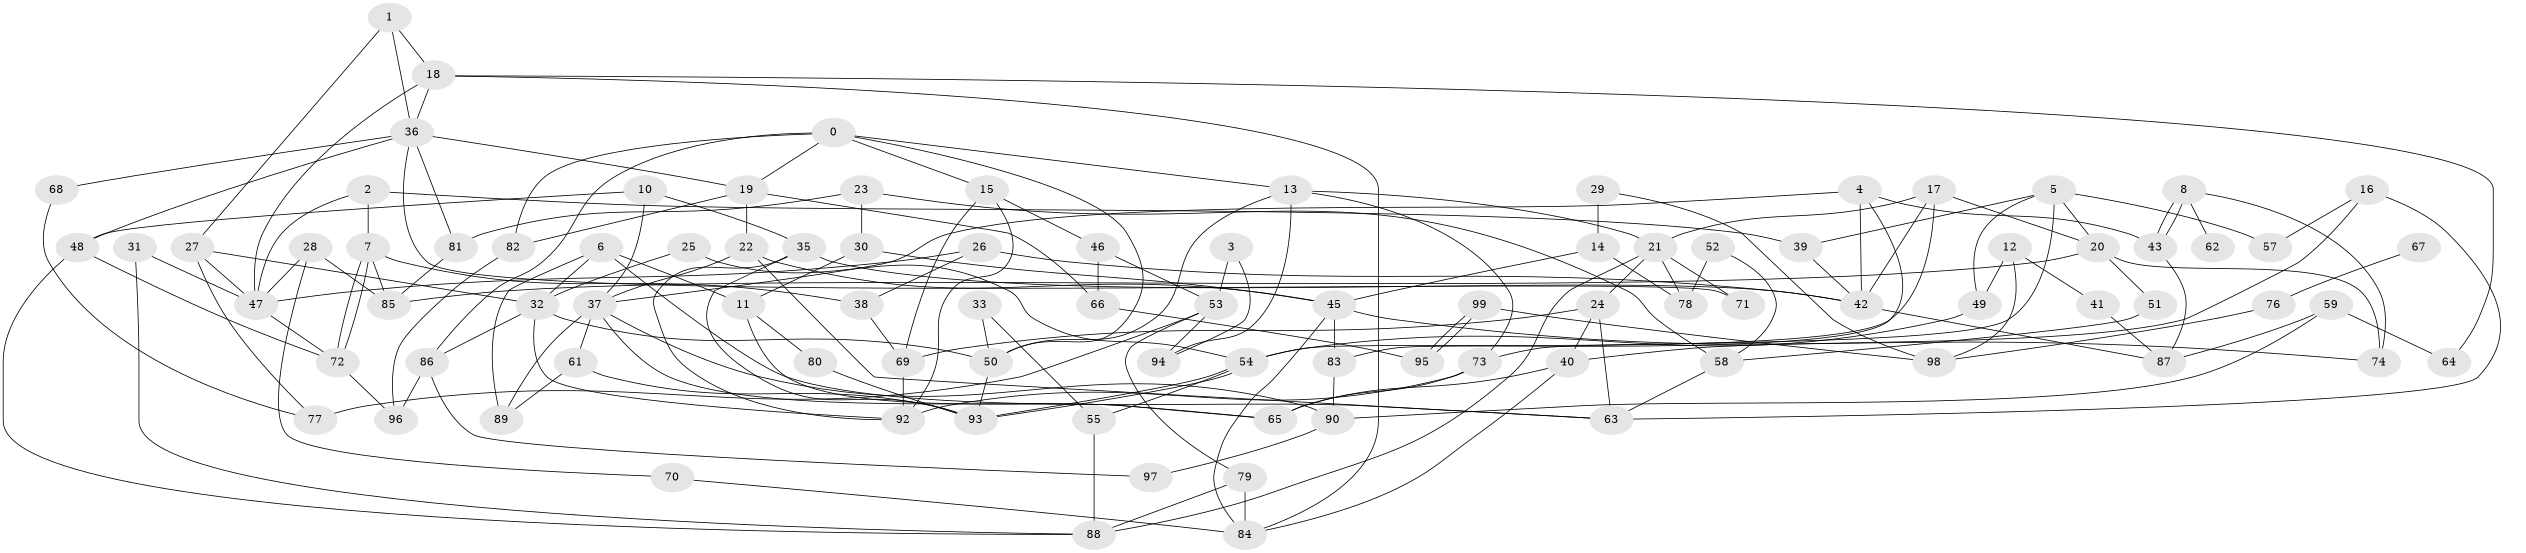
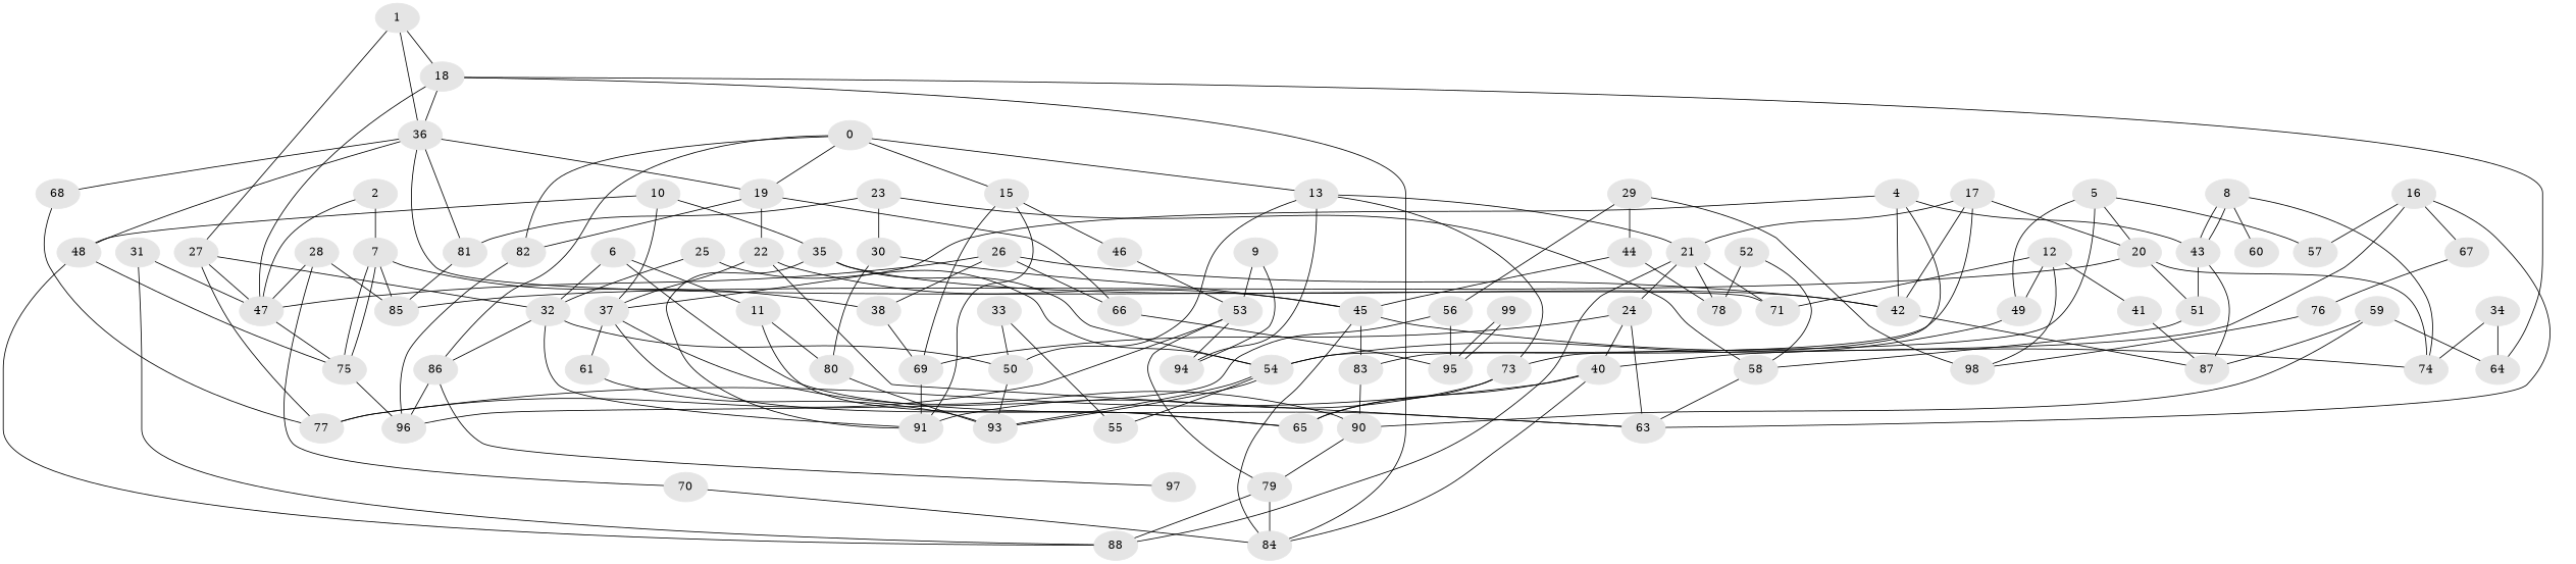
  graph {
    node [color=gray90 style=filled]
    1
    18
    27
    36
    47
    64
    84
    32
    77
    19
    48
    71
    68
    81
    2
    7
-   39
    85
-   72
+   72 [label=75]
    38
    42
    n22 [label=0]
    13
    15
    50
    82
    86
    73
    21
    94
    46
    69
-   92
+   92 [label=91]
    22
    66
    93
    96
    97
    4
    37
    43
    83
-   89
    65
    61
    90
    87
    51
    5
    20
    49
    57
    74
    54
    6
    11
    63
    80
    24
    78
    88
    8
-   60 [label=62]
-   9 [label=3]
+   60
+   9
    53
    79
    10
    35
    29
    98
-   44 [label=14]
+   44
+   56
    12
    41
    16
    40
    67
    76
    17
    55
    45
    95
    58
    23
    30
    25
    26
    28
    70
    59
    31
    33
+   34
    52
    n95 [label=99]
    1 -- 18
    1 -- 27
    1 -- 36
    18 -- 36
    18 -- 47
    18 -- 64
    18 -- 84
    27 -- 47
    27 -- 32
    27 -- 77
    36 -- 19
    36 -- 48
    36 -- 71
    36 -- 68
    36 -- 81
    47 -- 72
    32 -- 50
    32 -- 86
    32 -- 92
    19 -- 82
    19 -- 22
    19 -- 66
    48 -- 72
    48 -- 88
    68 -- 77
    81 -- 85
    2 -- 47
    2 -- 7
-   2 -- 39
    7 -- 85
    7 -- 72
    7 -- 72
    7 -- 38
-   39 -- 42
    72 -- 96
    38 -- 69
    42 -- 87
    n22 -- 19
    n22 -- 13
    n22 -- 15
-   n22 -- 50
    n22 -- 82
    n22 -- 86
    13 -- 50
    13 -- 73
    13 -- 21
    13 -- 94
    15 -- 46
    15 -- 69
    15 -- 92
    50 -- 93
    82 -- 96
    86 -- 96
    86 -- 97
    73 -- 92
    73 -- 65
    21 -- 71
    21 -- 24
    21 -- 78
    21 -- 88
    46 -- 53
    69 -- 92
    22 -- 37
    22 -- 63
    22 -- 45
    66 -- 95
    4 -- 42
    4 -- 37
    4 -- 43
    4 -- 83
-   37 -- 89
    37 -- 65
    37 -- 61
    37 -- 90
    43 -- 87
+   43 -- 51
    83 -- 90
    61 -- 93
-   61 -- 89
-   90 -- 97
+   90 -- 79
    51 -- 58
-   5 -- 39
    5 -- 73
    5 -- 20
    5 -- 49
    5 -- 57
    20 -- 85
    20 -- 51
    20 -- 74
    49 -- 54
    54 -- 93
    54 -- 93
    54 -- 55
    6 -- 32
-   6 -- 89
    6 -- 11
    6 -- 63
    11 -- 65
    11 -- 80
    80 -- 93
    24 -- 69
    24 -- 63
    24 -- 40
    8 -- 43
    8 -- 43
    8 -- 74
    8 -- 60
    9 -- 94
    9 -- 53
    53 -- 77
    53 -- 94
    53 -- 79
    79 -- 84
    79 -- 88
    10 -- 48
    10 -- 37
    10 -- 35
    35 -- 42
    35 -- 92
-   35 -- 93
+   35 -- 54
    29 -- 98
    29 -- 44
+   29 -- 56
    44 -- 78
    44 -- 45
+   56 -- 96
+   56 -- 95
+   12 -- 71
    12 -- 49
    12 -- 98
    12 -- 41
    41 -- 87
    16 -- 57
    16 -- 63
    16 -- 40
+   16 -- 67
    40 -- 84
+   40 -- 77
    40 -- 65
    67 -- 76
    76 -- 98
    17 -- 42
    17 -- 21
    17 -- 20
    17 -- 54
-   55 -- 88
    45 -- 84
    45 -- 83
    45 -- 74
    58 -- 63
    23 -- 81
    23 -- 58
    23 -- 30
-   30 -- 11
+   30 -- 80
    30 -- 45
    25 -- 32
    25 -- 54
    26 -- 47
    26 -- 38
    26 -- 42
-   46 -- 66
+   26 -- 66
    28 -- 47
    28 -- 85
    28 -- 70
    70 -- 84
    59 -- 64
    59 -- 90
    59 -- 87
    31 -- 47
    31 -- 88
    33 -- 50
    33 -- 55
+   34 -- 64
+   34 -- 74
    52 -- 78
    52 -- 58
-   n95 -- 98
    n95 -- 95
    n95 -- 95
  }
